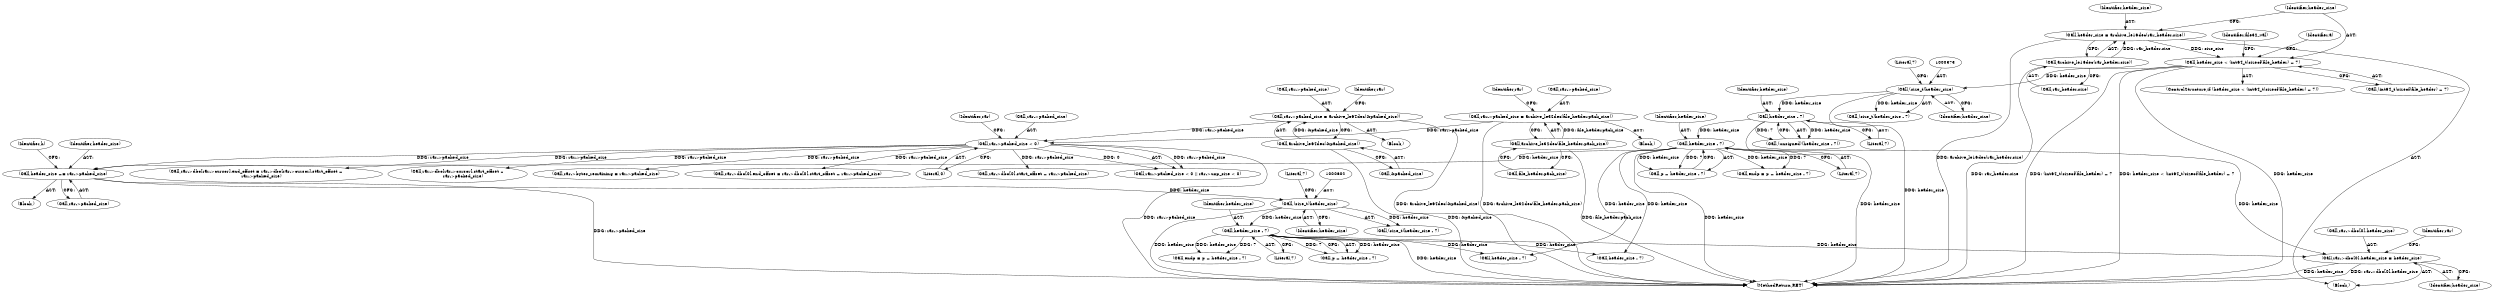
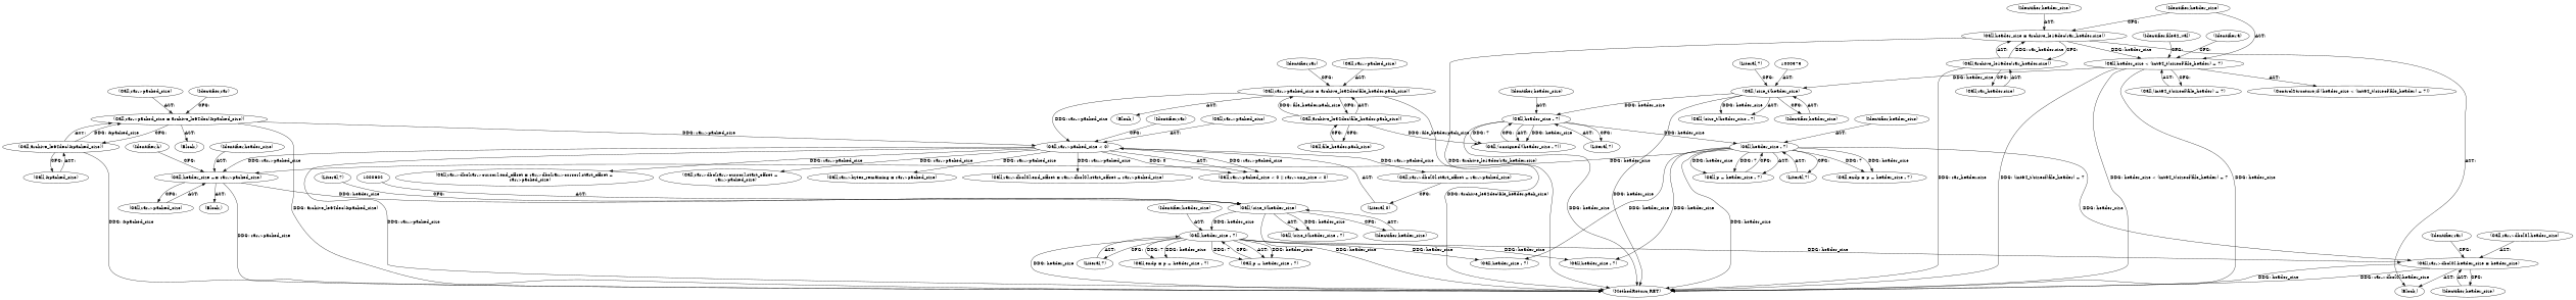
  digraph {
    n1 [label="(Call,rar->dbo[0].header_size = header_size)"]
    n2 [label="(Block,)"]
    n3 [label="(MethodReturn,RET)"]
    n4 [label="(Identifier,header_size)"]
    n5 [label="(Call,header_size - 7)"]
    n6 [label="(Call,header_size - 7)"]
    n7 [label="(Call,header_size - 7)"]
    n8 [label="(Literal,7)"]
    n9 [label="(Call,endp = p + header_size - 7)"]
    n10 [label="(Call,p + header_size - 7)"]
    n11 [label="(Call,(size_t)header_size)"]
    n12 [label="(Call,(size_t)header_size - 7)"]
    n13 [label="(Identifier,header_size)"]
    n14 [label="(Call,header_size += rar->packed_size)"]
    n15 [label="(Block,)"]
    n16 [label="(Call,rar->packed_size)"]
    n17 [label="(Call,rar->packed_size < 0)"]
    n18 [label="(Call,rar->bytes_remaining = rar->packed_size)"]
    n19 [label="(Call,rar->dbo[0].end_offset = rar->dbo[0].start_offset + rar->packed_size)"]
    n20 [label="(Literal,0)"]
    n21 [label="(Call,rar->dbo[0].start_offset + rar->packed_size)"]
    n22 [label="(Call,rar->packed_size < 0 || rar->unp_size < 0)"]
    n23 [label="(Call,rar->dbo[rar->cursor].end_offset = rar->dbo[rar->cursor].start_offset +\n        rar->packed_size)"]
    n24 [label="(Call,rar->dbo[rar->cursor].start_offset +\n        rar->packed_size)"]
    n25 [label="(Call,rar->packed_size = archive_le64dec(&packed_size))"]
    n26 [label="(Call,archive_le64dec(&packed_size))"]
    n27 [label="(Block,)"]
    n28 [label="(Call,&packed_size)"]
    n29 [label="(Call,rar->packed_size = archive_le32dec(file_header.pack_size))"]
    n30 [label="(Call,archive_le32dec(file_header.pack_size))"]
    n31 [label="(Block,)"]
    n32 [label="(Call,file_header.pack_size)"]
    n33 [label="(Call,header_size - 7)"]
    n34 [label="(Call,p + header_size - 7)"]
    n35 [label="(Literal,7)"]
    n36 [label="(Call,endp = p + header_size - 7)"]
    n37 [label="(Call,header_size - 7)"]
    n38 [label="(Call,(unsigned)(header_size - 7))"]
    n39 [label="(Literal,7)"]
    n40 [label="(Call,(size_t)header_size)"]
    n41 [label="(Call,(size_t)header_size - 7)"]
    n42 [label="(Identifier,header_size)"]
    n43 [label="(Call,header_size < (int64_t)sizeof(file_header) + 7)"]
    n44 [label="(Call,(int64_t)sizeof(file_header) + 7)"]
    n45 [label="(ControlStructure,if (header_size < (int64_t)sizeof(file_header) + 7))"]
    n46 [label="(Call,header_size = archive_le16dec(rar_header.size))"]
    n47 [label="(Call,archive_le16dec(rar_header.size))"]
    n48 [label="(Call,rar_header.size)"]
    n49 [label="(Identifier,h)"]
    n50 [label="(Identifier,header_size)"]
    n51 [label="(Call,rar->dbo[0].header_size)"]
    n52 [label="(Identifier,rar)"]
    n53 [label="(Identifier,header_size)"]
    n54 [label="(Identifier,rar)"]
    n55 [label="(Call,rar->packed_size)"]
    n56 [label="(Literal,7)"]
    n57 [label="(Call,rar->packed_size)"]
    n58 [label="(Call,rar->packed_size)"]
    n59 [label="(Literal,7)"]
    n60 [label="(Identifier,a)"]
    n61 [label="(Identifier,rar)"]
    n62 [label="(Identifier,file32_val)"]
    n63 [label="(Identifier,header_size)"]
    n64 [label="(Identifier,header_size)"]
    n65 [label="(Identifier,header_size)"]
    n66 [label="(Identifier,header_size)"]
    n67 [label="(Identifier,rar)"]
    1000602
    1000373
    n1 -> n2 [label="AST: "]
    n1 -> n3 [label="DDG: rar->dbo[0].header_size"]
    n1 -> n3 [label="DDG: header_size"]
    n1 -> n4 [label="CFG: "]
    n4 -> n1 [label="AST: "]
    n5 -> n1 [label="DDG: header_size"]
    n5 -> n3 [label="DDG: header_size"]
    n5 -> n6 [label="DDG: header_size"]
    n5 -> n7 [label="DDG: header_size"]
    n5 -> n8 [label="CFG: "]
    n5 -> n9 [label="DDG: header_size"]
    n5 -> n9 [label="DDG: 7"]
    n5 -> n10 [label="AST: "]
    n5 -> n10 [label="DDG: header_size"]
    n5 -> n10 [label="DDG: 7"]
    n8 -> n5 [label="AST: "]
    n10 -> n5 [label="CFG: "]
    n11 -> n3 [label="DDG: header_size"]
    n11 -> n5 [label="DDG: header_size"]
    n11 -> n12 [label="AST: "]
    n11 -> n12 [label="DDG: header_size"]
    n11 -> n13 [label="CFG: "]
    n13 -> n11 [label="AST: "]
    n14 -> n3 [label="DDG: rar->packed_size"]
    n14 -> n11 [label="DDG: header_size"]
    n14 -> n15 [label="AST: "]
    n14 -> n16 [label="CFG: "]
    n16 -> n14 [label="AST: "]
    n17 -> n3 [label="DDG: rar->packed_size"]
    n17 -> n14 [label="DDG: rar->packed_size"]
    n17 -> n18 [label="DDG: rar->packed_size"]
    n17 -> n19 [label="DDG: rar->packed_size"]
-   n17 -> n20 [label="CFG: "]
+   n21 -> n20 [label="CFG: "]
    n17 -> n21 [label="DDG: rar->packed_size"]
    n17 -> n22 [label="AST: "]
    n17 -> n22 [label="DDG: rar->packed_size"]
    n17 -> n22 [label="DDG: 0"]
    n17 -> n23 [label="DDG: rar->packed_size"]
    n17 -> n24 [label="DDG: rar->packed_size"]
    n20 -> n17 [label="AST: "]
    n25 -> n3 [label="DDG: archive_le64dec(&packed_size)"]
    n25 -> n17 [label="DDG: rar->packed_size"]
    n25 -> n26 [label="CFG: "]
    n25 -> n27 [label="AST: "]
    n26 -> n3 [label="DDG: &packed_size"]
    n26 -> n25 [label="AST: "]
    n26 -> n25 [label="DDG: &packed_size"]
    n26 -> n28 [label="CFG: "]
    n28 -> n26 [label="AST: "]
    n29 -> n3 [label="DDG: archive_le32dec(file_header.pack_size)"]
    n29 -> n17 [label="DDG: rar->packed_size"]
    n29 -> n30 [label="CFG: "]
    n29 -> n31 [label="AST: "]
-   n30 -> n3 [label="DDG: file_header.pack_size"]
+   n30 -> n38 [label="DDG: file_header.pack_size"]
    n30 -> n29 [label="AST: "]
    n30 -> n29 [label="DDG: file_header.pack_size"]
    n30 -> n32 [label="CFG: "]
    n32 -> n30 [label="CFG: "]
    n33 -> n1 [label="DDG: header_size"]
    n33 -> n3 [label="DDG: header_size"]
    n33 -> n6 [label="DDG: header_size"]
    n33 -> n7 [label="DDG: header_size"]
    n33 -> n14 [label="DDG: header_size"]
    n33 -> n34 [label="AST: "]
    n33 -> n34 [label="DDG: header_size"]
    n33 -> n34 [label="DDG: 7"]
    n33 -> n35 [label="CFG: "]
    n33 -> n36 [label="DDG: header_size"]
    n33 -> n36 [label="DDG: 7"]
    n34 -> n33 [label="CFG: "]
    n35 -> n33 [label="AST: "]
    n37 -> n3 [label="DDG: header_size"]
    n37 -> n33 [label="DDG: header_size"]
    n37 -> n38 [label="AST: "]
    n37 -> n38 [label="DDG: header_size"]
    n37 -> n38 [label="DDG: 7"]
    n37 -> n39 [label="CFG: "]
    n38 -> n37 [label="CFG: "]
    n39 -> n37 [label="AST: "]
    n40 -> n3 [label="DDG: header_size"]
    n40 -> n37 [label="DDG: header_size"]
    n40 -> n41 [label="AST: "]
    n40 -> n41 [label="DDG: header_size"]
    n40 -> n42 [label="CFG: "]
    n42 -> n40 [label="AST: "]
    n43 -> n3 [label="DDG: (int64_t)sizeof(file_header) + 7"]
    n43 -> n3 [label="DDG: header_size < (int64_t)sizeof(file_header) + 7"]
    n43 -> n3 [label="DDG: header_size"]
    n43 -> n40 [label="DDG: header_size"]
    n43 -> n44 [label="CFG: "]
    n43 -> n45 [label="AST: "]
    n44 -> n43 [label="AST: "]
    n46 -> n2 [label="AST: "]
    n46 -> n3 [label="DDG: archive_le16dec(rar_header.size)"]
-   n46 -> n43 [label="DDG: size_size"]
+   n46 -> n43 [label="DDG: header_size"]
    n46 -> n47 [label="CFG: "]
    n47 -> n3 [label="DDG: rar_header.size"]
    n47 -> n46 [label="AST: "]
    n47 -> n46 [label="DDG: rar_header.size"]
    n47 -> n48 [label="CFG: "]
    n48 -> n47 [label="AST: "]
    n49 -> n14 [label="CFG: "]
    n50 -> n14 [label="AST: "]
    n51 -> n1 [label="AST: "]
    n52 -> n17 [label="CFG: "]
    n53 -> n5 [label="AST: "]
    n54 -> n29 [label="CFG: "]
    n55 -> n25 [label="AST: "]
    n56 -> n11 [label="CFG: "]
    n57 -> n17 [label="AST: "]
    n58 -> n29 [label="AST: "]
    n59 -> n40 [label="CFG: "]
    n60 -> n43 [label="CFG: "]
    n61 -> n25 [label="CFG: "]
    n62 -> n43 [label="CFG: "]
    n63 -> n33 [label="AST: "]
    n64 -> n37 [label="AST: "]
    n65 -> n46 [label="AST: "]
    n66 -> n43 [label="AST: "]
    n66 -> n46 [label="CFG: "]
    n67 -> n1 [label="CFG: "]
    1000602 -> n11 [label="AST: "]
    1000373 -> n40 [label="AST: "]
  }
